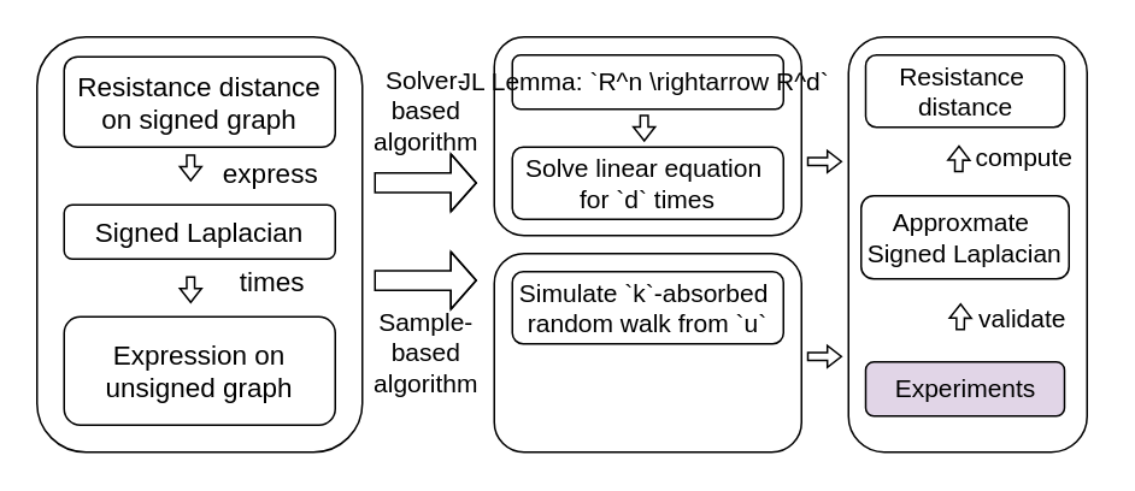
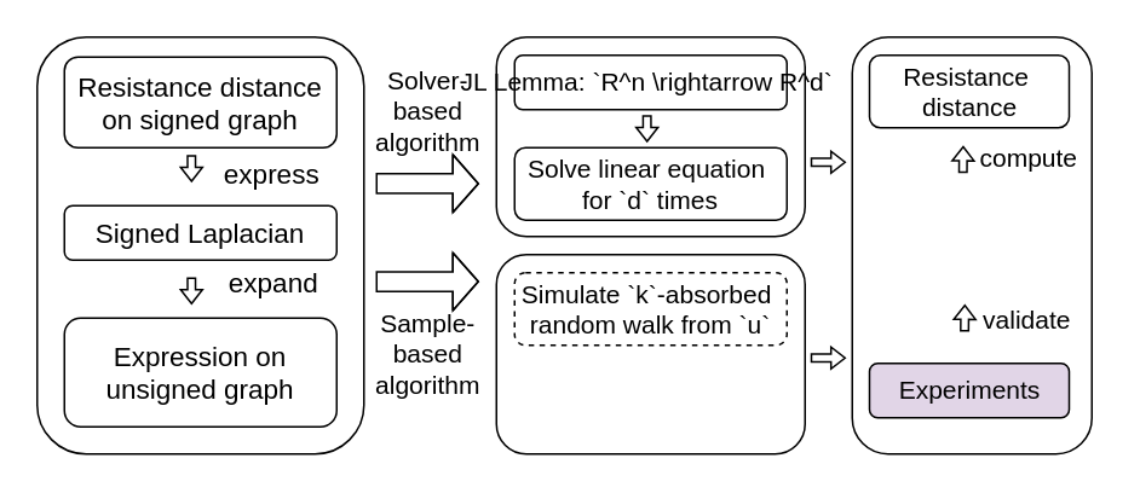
  <mxCell id="0" />
  <mxCell id="1" parent="0" />
  <mxCell id="2" value="" style="rounded=1;whiteSpace=wrap;html=1;" parent="1" vertex="1"><mxGeometry x="469" y="20" width="132" height="230" as="geometry" /></mxCell>
  <mxCell id="3" value="" style="rounded=1;whiteSpace=wrap;html=1;" parent="1" vertex="1"><mxGeometry x="273" y="140" width="170" height="110" as="geometry" /></mxCell>
  <mxCell id="4" value="" style="rounded=1;whiteSpace=wrap;html=1;" parent="1" vertex="1"><mxGeometry x="273" y="20" width="170" height="110" as="geometry" /></mxCell>
  <mxCell id="5" value="" style="rounded=1;whiteSpace=wrap;html=1;" parent="1" vertex="1"><mxGeometry x="20" y="20" width="180" height="230" as="geometry" /></mxCell>
  <mxCell id="6" value="&lt;font style=&quot;font-size: 15px;&quot;&gt;Resistance distance on signed graph&lt;/font&gt;" style="rounded=1;whiteSpace=wrap;html=1;" parent="1" vertex="1"><mxGeometry x="35" y="31" width="150" height="50" as="geometry" /></mxCell>
- <mxCell id="7" value="&lt;font style=&quot;font-size: 15px;&quot;&gt;times&lt;/font&gt;" style="text;html=1;align=center;verticalAlign=middle;resizable=0;points=[];autosize=1;strokeColor=none;fillColor=none;" parent="1" vertex="1"><mxGeometry x="115" y="140" width="70" height="30" as="geometry" /></mxCell>
+ <mxCell id="7" value="&lt;font style=&quot;font-size: 15px;&quot;&gt;expand&lt;/font&gt;" style="text;html=1;align=center;verticalAlign=middle;resizable=0;points=[];autosize=1;strokeColor=none;fillColor=none;" parent="1" vertex="1"><mxGeometry x="115" y="140" width="70" height="30" as="geometry" /></mxCell>
  <mxCell id="8" value="&lt;font style=&quot;font-size: 15px;&quot;&gt;Expression on unsigned graph&lt;/font&gt;" style="rounded=1;whiteSpace=wrap;html=1;" parent="1" vertex="1"><mxGeometry x="35" y="175" width="150" height="60" as="geometry" /></mxCell>
  <mxCell id="9" value="" style="shape=flexArrow;endArrow=classic;html=1;rounded=0;width=10.833;endSize=4.333;" parent="1" edge="1"><mxGeometry width="50" height="50" relative="1" as="geometry"><mxPoint x="206.5" y="100.8" as="sourcePoint" /><mxPoint x="263.5" y="100.8" as="targetPoint" /><Array as="points"><mxPoint x="228.5" y="100.8" /></Array></mxGeometry></mxCell>
  <mxCell id="10" value="&lt;span style=&quot;font-size: 14px;&quot;&gt;Sample-&lt;/span&gt;&lt;div&gt;&lt;span style=&quot;font-size: 14px;&quot;&gt;based&lt;/span&gt;&lt;div&gt;&lt;span style=&quot;font-size: 14px;&quot;&gt;algorithm&lt;/span&gt;&lt;/div&gt;&lt;/div&gt;" style="text;html=1;align=center;verticalAlign=middle;resizable=0;points=[];autosize=1;strokeColor=none;fillColor=none;" parent="1" vertex="1"><mxGeometry x="195" y="165" width="80" height="60" as="geometry" /></mxCell>
  <mxCell id="11" value="&lt;span style=&quot;font-size: 14px;&quot;&gt;Solver-&lt;/span&gt;&lt;div&gt;&lt;span style=&quot;font-size: 14px;&quot;&gt;based&lt;/span&gt;&lt;div&gt;&lt;span style=&quot;font-size: 14px;&quot;&gt;algorithm&lt;/span&gt;&lt;/div&gt;&lt;/div&gt;" style="text;html=1;align=center;verticalAlign=middle;resizable=0;points=[];autosize=1;strokeColor=none;fillColor=none;" parent="1" vertex="1"><mxGeometry x="195" y="31" width="80" height="60" as="geometry" /></mxCell>
  <mxCell id="12" value="&lt;span style=&quot;font-size: 14px; text-wrap-mode: nowrap;&quot;&gt;JL Lemma: `R^n \rightarrow R^d`&amp;nbsp;&lt;/span&gt;" style="rounded=1;whiteSpace=wrap;html=1;" parent="1" vertex="1"><mxGeometry x="283" y="30" width="150" height="30" as="geometry" /></mxCell>
  <mxCell id="13" value="&lt;span style=&quot;font-size: 14px; text-wrap-mode: nowrap;&quot;&gt;Solve linear equation&amp;nbsp;&lt;/span&gt;&lt;div&gt;&lt;span style=&quot;font-size: 14px; text-wrap-mode: nowrap;&quot;&gt;for `d` times&lt;/span&gt;&lt;/div&gt;" style="rounded=1;whiteSpace=wrap;html=1;" parent="1" vertex="1"><mxGeometry x="283" y="81" width="150" height="40" as="geometry" /></mxCell>
- <mxCell id="14" value="&lt;span style=&quot;font-size: 14px; text-wrap-mode: nowrap;&quot;&gt;Simulate `k`-absorbed&amp;nbsp;&lt;/span&gt;&lt;div&gt;&lt;span style=&quot;font-size: 14px; text-wrap-mode: nowrap;&quot;&gt;random walk from `u`&lt;/span&gt;&lt;/div&gt;" style="rounded=1;whiteSpace=wrap;html=1;" parent="1" vertex="1"><mxGeometry x="283" y="150" width="150" height="40" as="geometry" /></mxCell>
+ <mxCell id="14" value="&lt;span style=&quot;font-size: 14px; text-wrap-mode: nowrap;&quot;&gt;Simulate `k`-absorbed&amp;nbsp;&lt;/span&gt;&lt;div&gt;&lt;span style=&quot;font-size: 14px; text-wrap-mode: nowrap;&quot;&gt;random walk from `u`&lt;/span&gt;&lt;/div&gt;" style="rounded=1;whiteSpace=wrap;html=1;dashed=1;" parent="1" vertex="1"><mxGeometry x="283" y="150" width="150" height="40" as="geometry" /></mxCell>
  <mxCell id="15" value="&lt;font style=&quot;font-size: 15px;&quot;&gt;Signed Laplacian&lt;/font&gt;" style="rounded=1;whiteSpace=wrap;html=1;" parent="1" vertex="1"><mxGeometry x="35" y="113" width="150" height="30" as="geometry" /></mxCell>
  <mxCell id="16" value="" style="shape=flexArrow;endArrow=classic;html=1;rounded=0;width=4.358;endSize=2.241;endWidth=6.664;" parent="1" edge="1"><mxGeometry width="50" height="50" relative="1" as="geometry"><mxPoint x="355.94" y="63" as="sourcePoint" /><mxPoint x="355.98" y="78" as="targetPoint" /></mxGeometry></mxCell>
  <mxCell id="17" value="" style="shape=flexArrow;endArrow=classic;html=1;rounded=0;width=4.358;endSize=2.241;endWidth=6.664;" parent="1" edge="1"><mxGeometry width="50" height="50" relative="1" as="geometry"><mxPoint x="105" y="152.5" as="sourcePoint" /><mxPoint x="105.04" y="167.5" as="targetPoint" /></mxGeometry></mxCell>
  <mxCell id="18" value="" style="shape=flexArrow;endArrow=classic;html=1;rounded=0;width=4.358;endSize=2.241;endWidth=6.664;" parent="1" edge="1"><mxGeometry width="50" height="50" relative="1" as="geometry"><mxPoint x="105" y="85" as="sourcePoint" /><mxPoint x="105.04" y="100" as="targetPoint" /></mxGeometry></mxCell>
- <mxCell id="19" value="&lt;span style=&quot;font-size: 14px; text-wrap-mode: nowrap;&quot;&gt;Approxmate&amp;nbsp;&lt;/span&gt;&lt;div&gt;&lt;span style=&quot;font-size: 14px; text-wrap-mode: nowrap;&quot;&gt;Signed Laplacian&lt;/span&gt;&lt;/div&gt;" style="rounded=1;whiteSpace=wrap;html=1;" parent="1" vertex="1"><mxGeometry x="476" y="108" width="115" height="46" as="geometry" /></mxCell>
  <mxCell id="20" value="&lt;span style=&quot;font-size: 14px; text-wrap-mode: nowrap;&quot;&gt;Experiments&lt;/span&gt;" style="rounded=1;whiteSpace=wrap;html=1;fillColor=#e1d5e7;" parent="1" vertex="1"><mxGeometry x="478.5" y="200" width="110" height="30" as="geometry" /></mxCell>
  <mxCell id="21" value="" style="shape=flexArrow;endArrow=classic;html=1;rounded=0;width=4.358;endSize=2.241;endWidth=6.664;" parent="1" edge="1"><mxGeometry width="50" height="50" relative="1" as="geometry"><mxPoint x="530.88" y="182.5" as="sourcePoint" /><mxPoint x="531.02" y="167.5" as="targetPoint" /></mxGeometry></mxCell>
  <mxCell id="22" value="&lt;font style=&quot;font-size: 14px;&quot;&gt;validate&lt;/font&gt;" style="text;html=1;align=center;verticalAlign=middle;resizable=0;points=[];autosize=1;strokeColor=none;fillColor=none;" parent="1" vertex="1"><mxGeometry x="530" y="161" width="70" height="30" as="geometry" /></mxCell>
  <mxCell id="23" value="&lt;font style=&quot;font-size: 15px;&quot;&gt;express&lt;/font&gt;" style="text;html=1;align=center;verticalAlign=middle;resizable=0;points=[];autosize=1;strokeColor=none;fillColor=none;" parent="1" vertex="1"><mxGeometry x="109" y="80" width="80" height="30" as="geometry" /></mxCell>
  <mxCell id="24" value="" style="shape=flexArrow;endArrow=classic;html=1;rounded=0;width=4.358;endSize=2.241;endWidth=6.664;" parent="1" edge="1"><mxGeometry width="50" height="50" relative="1" as="geometry"><mxPoint x="530" y="95" as="sourcePoint" /><mxPoint x="530.14" y="80" as="targetPoint" /></mxGeometry></mxCell>
  <mxCell id="25" value="&lt;font style=&quot;font-size: 14px;&quot;&gt;compute&lt;/font&gt;" style="text;html=1;align=center;verticalAlign=middle;resizable=0;points=[];autosize=1;strokeColor=none;fillColor=none;" parent="1" vertex="1"><mxGeometry x="526" y="72" width="80" height="30" as="geometry" /></mxCell>
  <mxCell id="26" value="&lt;span style=&quot;font-size: 14px; text-wrap-mode: nowrap;&quot;&gt;Resistance&amp;nbsp;&lt;/span&gt;&lt;div&gt;&lt;span style=&quot;font-size: 14px; text-wrap-mode: nowrap;&quot;&gt;distance&lt;/span&gt;&lt;/div&gt;" style="rounded=1;whiteSpace=wrap;html=1;" parent="1" vertex="1"><mxGeometry x="478.5" y="30" width="110" height="40" as="geometry" /></mxCell>
  <mxCell id="27" value="" style="shape=flexArrow;endArrow=classic;html=1;rounded=0;width=10.833;endSize=4.333;" parent="1" edge="1"><mxGeometry width="50" height="50" relative="1" as="geometry"><mxPoint x="206.5" y="154.86" as="sourcePoint" /><mxPoint x="263.5" y="154.86" as="targetPoint" /><Array as="points"><mxPoint x="228.5" y="154.86" /></Array></mxGeometry></mxCell>
  <mxCell id="28" value="" style="shape=flexArrow;endArrow=classic;html=1;rounded=0;width=4.358;endSize=2.241;endWidth=6.664;" parent="1" edge="1"><mxGeometry width="50" height="50" relative="1" as="geometry"><mxPoint x="445.996" y="89" as="sourcePoint" /><mxPoint x="465.52" y="89" as="targetPoint" /></mxGeometry></mxCell>
  <mxCell id="29" value="" style="shape=flexArrow;endArrow=classic;html=1;rounded=0;width=4.358;endSize=2.241;endWidth=6.664;" parent="1" edge="1"><mxGeometry width="50" height="50" relative="1" as="geometry"><mxPoint x="445.996" y="197" as="sourcePoint" /><mxPoint x="465.52" y="197" as="targetPoint" /></mxGeometry></mxCell>
